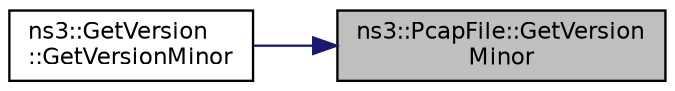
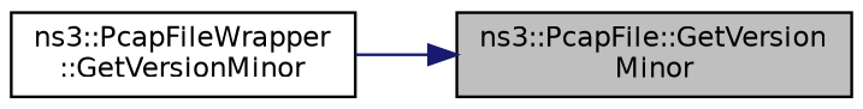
  digraph {
    rankdir=RL
    node [color=black fontname=Helvetica fontsize=10 shape=record style=filled]
    n1 [fillcolor=grey75 fontcolor=black height=0.2 label="ns3::PcapFile::GetVersion\lMinor" width=0.4]
-   n2 [fillcolor=white height=0.2 label="ns3::GetVersion\l::GetVersionMinor" width=0.4]
+   n2 [fillcolor=white height=0.2 label="ns3::PcapFileWrapper\l::GetVersionMinor" width=0.4]
    n1 -> n2 [color=midnightblue dir=back fontname=Helvetica fontsize=10 labelfontname=Helvetica labelfontsize=10 style=solid]
  }
